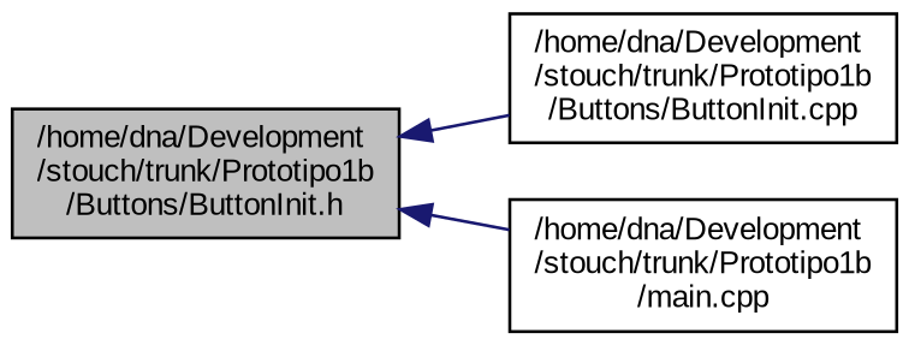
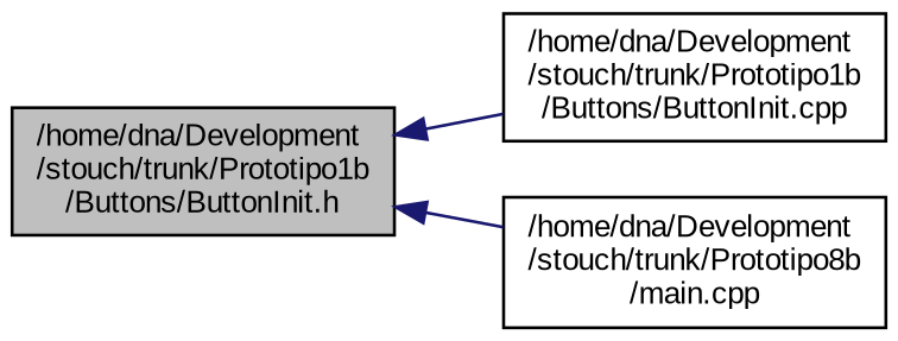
  digraph {
    rankdir=LR
    fontname="Liberation Sans"
    node [color=black fillcolor=white fontname="Liberation Sans" fontsize=10 shape=record style=filled]
    edge [color=midnightblue dir=back fontname="Liberation Sans" fontsize=10 labelfontname=Helvetica labelfontsize=10 style=solid]
    n1 [fillcolor=grey75 fontcolor=black height=0.2 label="/home/dna/Development\l/stouch/trunk/Prototipo1b\l/Buttons/ButtonInit.h" width=0.4]
    n2 [height=0.2 label="/home/dna/Development\l/stouch/trunk/Prototipo1b\l/Buttons/ButtonInit.cpp" width=0.4]
-   n3 [height=0.2 label="/home/dna/Development\l/stouch/trunk/Prototipo1b\l/main.cpp" width=0.4]
+   n3 [height=0.2 label="/home/dna/Development\l/stouch/trunk/Prototipo8b\l/main.cpp" width=0.4]
    n1 -> n2
    n1 -> n3
  }
